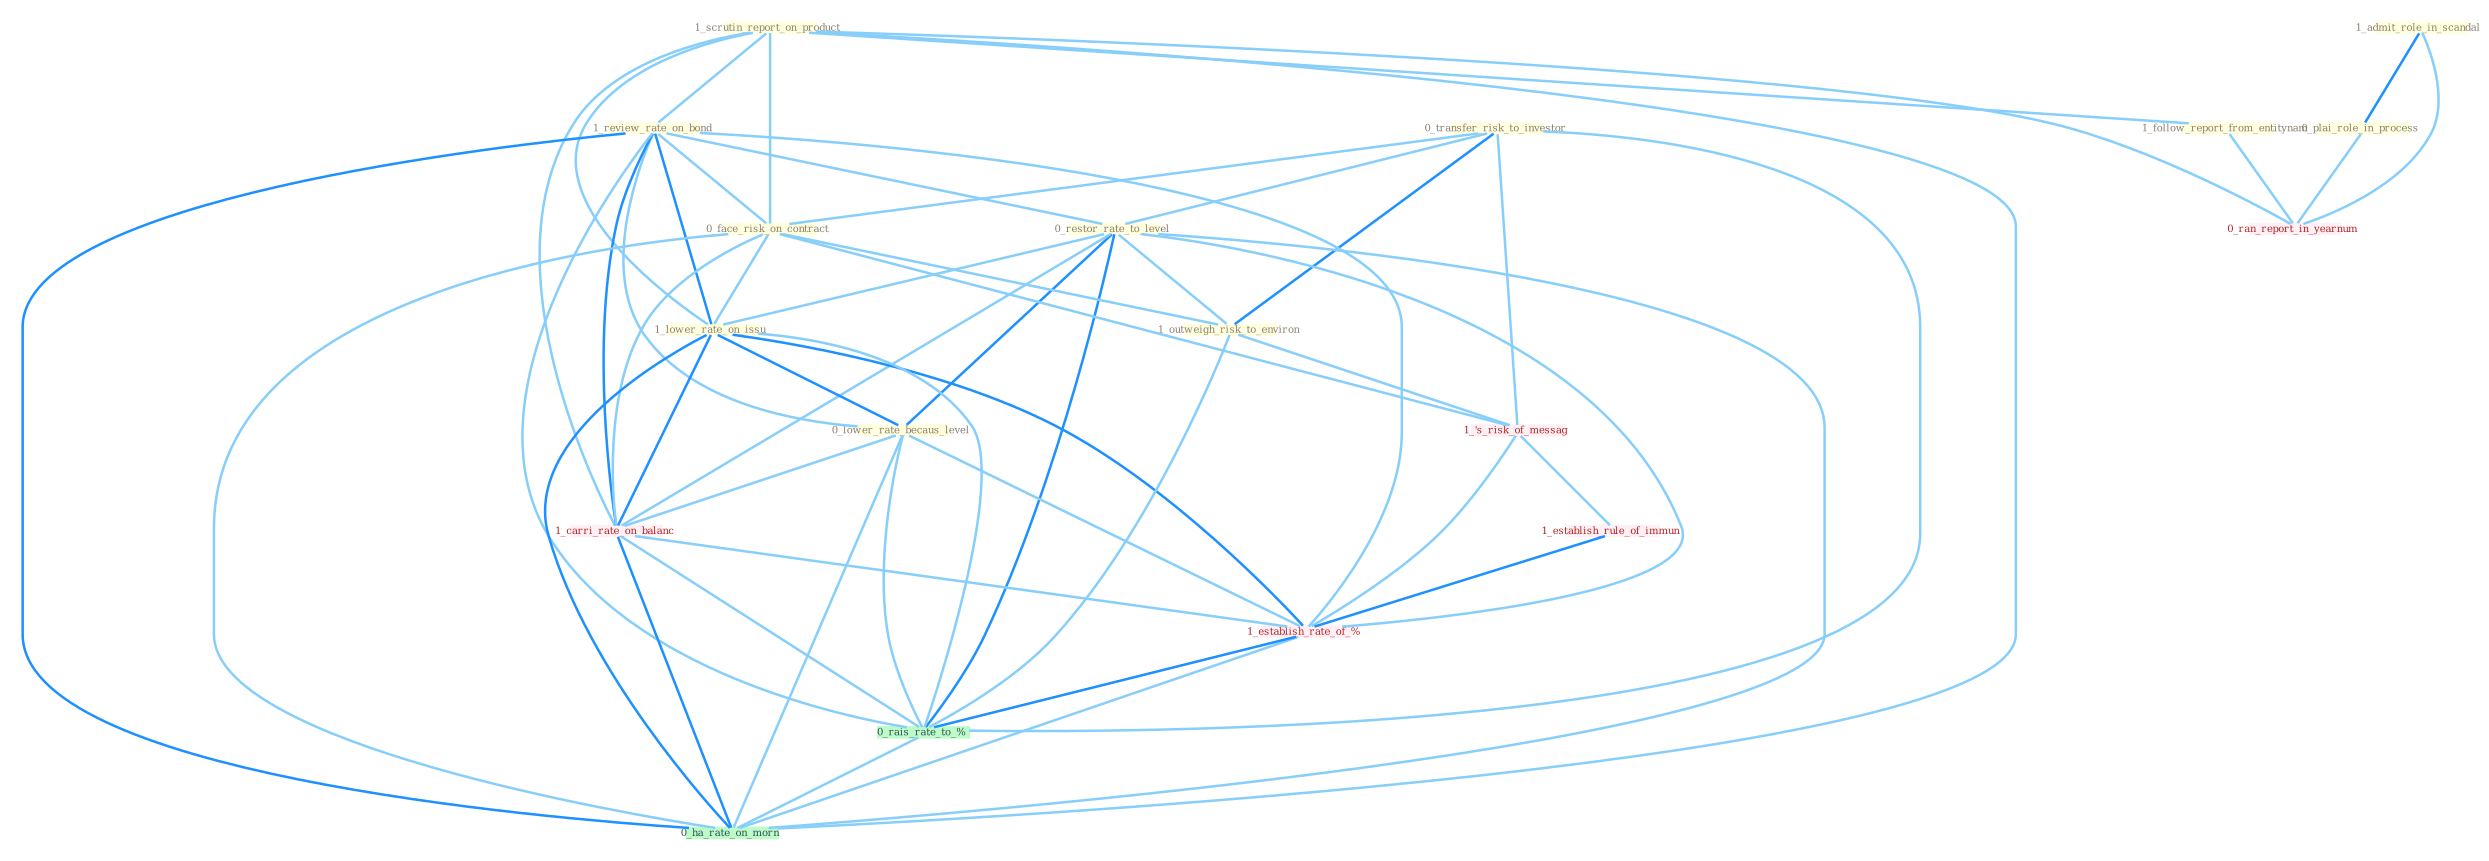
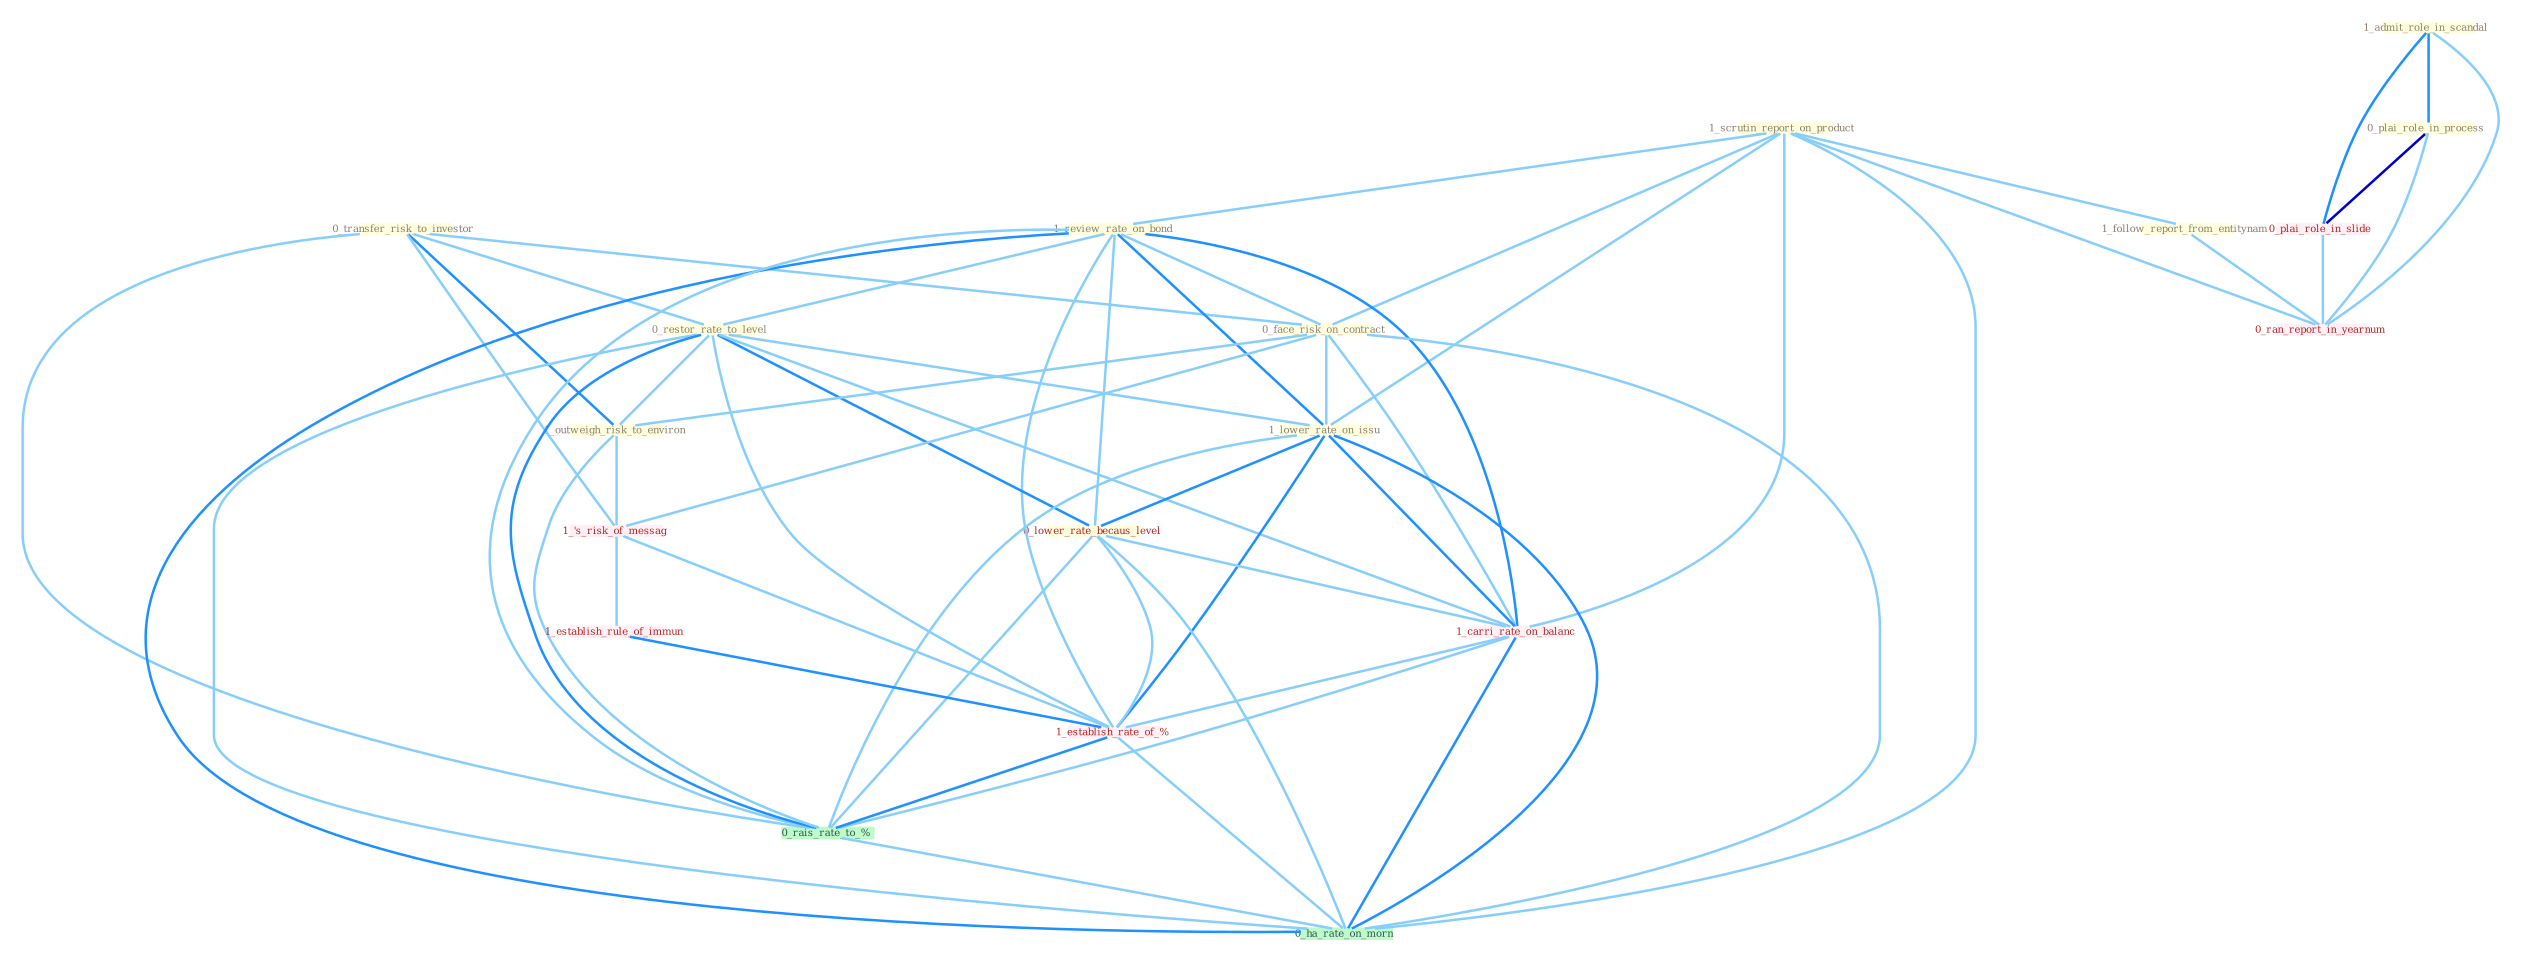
  graph {
    node [color="#ffffe0" fixedsize=true fontcolor="#8b7d6b" fontsize=4 shape=polygon style=filled]
    edge [color="#87cefa" w=1]
    "1_scrutin_report_on_product " [height=.06 width=.5]
    "0_transfer_risk_to_investor " [height=.06 width=.5]
    "1_review_rate_on_bond " [height=.06 width=.5]
    "0_restor_rate_to_level " [height=.06 width=.5]
    "0_face_risk_on_contract " [height=.06 width=.5]
    "1_admit_role_in_scandal " [height=.06 width=.5]
    "1_lower_rate_on_issu " [height=.06 width=.5]
    "1_outweigh_risk_to_environ " [height=.06 width=.5]
    "1_follow_report_from_entitynam " [height=.06 width=.5]
    "0_plai_role_in_process " [height=.06 width=.5]
-   "0_lower_rate_becaus_level " [height=.06 width=.5]
+   "0_lower_rate_becaus_level " [fontcolor="#b22222" height=.06 width=.5]
+   "0_plai_role_in_slide " [color="#fff0f5" fontcolor="#b22222" height=.06 width=.5]
    "1_carri_rate_on_balanc " [color="#fff0f5" fontcolor="#b22222" height=.06 width=.5]
    "1_'s_risk_of_messag " [color="#fff0f5" fontcolor="#b22222" height=.06 width=.5]
    "0_ran_report_in_yearnum " [color="#fff0f5" fontcolor="#b22222" height=.06 width=.5]
    "1_establish_rule_of_immun " [color="#fff0f5" fontcolor="#b22222" height=.06 width=.5]
    "1_establish_rate_of_% " [color="#fff0f5" fontcolor="#b22222" height=.06 width=.5]
    "0_ha_rate_on_morn " [color="#BDFCC9" fontcolor="#2f4f4f" height=.06 width=.5]
    "0_rais_rate_to_% " [color="#BDFCC9" fontcolor="#2f4f4f" height=.06 width=.5]
    subgraph sub_1 {
      "1_scrutin_report_on_product "
      "0_transfer_risk_to_investor "
      "1_review_rate_on_bond "
      "0_restor_rate_to_level "
      "0_face_risk_on_contract "
      "1_admit_role_in_scandal "
      "1_lower_rate_on_issu "
      "1_outweigh_risk_to_environ "
      "1_follow_report_from_entitynam "
      "0_plai_role_in_process "
      "0_lower_rate_becaus_level "
    }
    subgraph sub_2 {
+     "0_plai_role_in_slide "
      "1_carri_rate_on_balanc "
      "1_'s_risk_of_messag "
      "0_ran_report_in_yearnum "
      "1_establish_rule_of_immun "
      "1_establish_rate_of_% "
    }
    "1_scrutin_report_on_product " -- "1_review_rate_on_bond "
    "1_scrutin_report_on_product " -- "0_face_risk_on_contract "
    "1_scrutin_report_on_product " -- "1_lower_rate_on_issu "
    "1_scrutin_report_on_product " -- "1_follow_report_from_entitynam "
    "1_scrutin_report_on_product " -- "1_carri_rate_on_balanc "
    "1_scrutin_report_on_product " -- "0_ran_report_in_yearnum "
    "1_scrutin_report_on_product " -- "0_ha_rate_on_morn "
    "0_transfer_risk_to_investor " -- "0_restor_rate_to_level "
    "0_transfer_risk_to_investor " -- "0_face_risk_on_contract "
    "0_transfer_risk_to_investor " -- "1_outweigh_risk_to_environ " [color="#1e90ff" w=2]
    "0_transfer_risk_to_investor " -- "1_'s_risk_of_messag "
    "0_transfer_risk_to_investor " -- "0_rais_rate_to_% "
    "1_review_rate_on_bond " -- "0_restor_rate_to_level "
    "1_review_rate_on_bond " -- "0_face_risk_on_contract "
    "1_review_rate_on_bond " -- "1_lower_rate_on_issu " [color="#1e90ff" w=2]
    "1_review_rate_on_bond " -- "0_lower_rate_becaus_level "
    "1_review_rate_on_bond " -- "1_carri_rate_on_balanc " [color="#1e90ff" w=2]
    "1_review_rate_on_bond " -- "1_establish_rate_of_% "
    "1_review_rate_on_bond " -- "0_ha_rate_on_morn " [color="#1e90ff" w=2]
    "1_review_rate_on_bond " -- "0_rais_rate_to_% "
    "0_restor_rate_to_level " -- "1_lower_rate_on_issu "
    "0_restor_rate_to_level " -- "1_outweigh_risk_to_environ "
    "0_restor_rate_to_level " -- "0_lower_rate_becaus_level " [color="#1e90ff" w=2]
    "0_restor_rate_to_level " -- "1_carri_rate_on_balanc "
    "0_restor_rate_to_level " -- "1_establish_rate_of_% "
    "0_restor_rate_to_level " -- "0_ha_rate_on_morn "
    "0_restor_rate_to_level " -- "0_rais_rate_to_% " [color="#1e90ff" w=2]
    "0_face_risk_on_contract " -- "1_lower_rate_on_issu "
    "0_face_risk_on_contract " -- "1_outweigh_risk_to_environ "
    "0_face_risk_on_contract " -- "1_carri_rate_on_balanc "
    "0_face_risk_on_contract " -- "1_'s_risk_of_messag "
    "0_face_risk_on_contract " -- "0_ha_rate_on_morn "
    "1_admit_role_in_scandal " -- "0_plai_role_in_process " [color="#1e90ff" w=2]
+   "1_admit_role_in_scandal " -- "0_plai_role_in_slide " [color="#1e90ff" w=2]
    "1_admit_role_in_scandal " -- "0_ran_report_in_yearnum "
    "1_lower_rate_on_issu " -- "0_lower_rate_becaus_level " [color="#1e90ff" w=2]
    "1_lower_rate_on_issu " -- "1_carri_rate_on_balanc " [color="#1e90ff" w=2]
    "1_lower_rate_on_issu " -- "1_establish_rate_of_% " [color="#1e90ff"]
    "1_lower_rate_on_issu " -- "0_ha_rate_on_morn " [color="#1e90ff" w=2]
    "1_lower_rate_on_issu " -- "0_rais_rate_to_% "
    "1_outweigh_risk_to_environ " -- "1_'s_risk_of_messag "
    "1_outweigh_risk_to_environ " -- "0_rais_rate_to_% "
    "1_follow_report_from_entitynam " -- "0_ran_report_in_yearnum "
+   "0_plai_role_in_process " -- "0_plai_role_in_slide " [color="#0000cd" w=3]
    "0_plai_role_in_process " -- "0_ran_report_in_yearnum "
    "0_lower_rate_becaus_level " -- "1_carri_rate_on_balanc "
    "0_lower_rate_becaus_level " -- "1_establish_rate_of_% "
    "0_lower_rate_becaus_level " -- "0_ha_rate_on_morn "
    "0_lower_rate_becaus_level " -- "0_rais_rate_to_% "
+   "0_plai_role_in_slide " -- "0_ran_report_in_yearnum "
    "1_carri_rate_on_balanc " -- "1_establish_rate_of_% "
    "1_carri_rate_on_balanc " -- "0_ha_rate_on_morn " [color="#1e90ff" w=2]
    "1_carri_rate_on_balanc " -- "0_rais_rate_to_% "
    "1_'s_risk_of_messag " -- "1_establish_rule_of_immun "
    "1_'s_risk_of_messag " -- "1_establish_rate_of_% "
    "1_establish_rule_of_immun " -- "1_establish_rate_of_% " [color="#1e90ff" w=2]
    "1_establish_rate_of_% " -- "0_ha_rate_on_morn "
    "1_establish_rate_of_% " -- "0_rais_rate_to_% " [color="#1e90ff" w=2]
    "0_rais_rate_to_% " -- "0_ha_rate_on_morn "
  }
